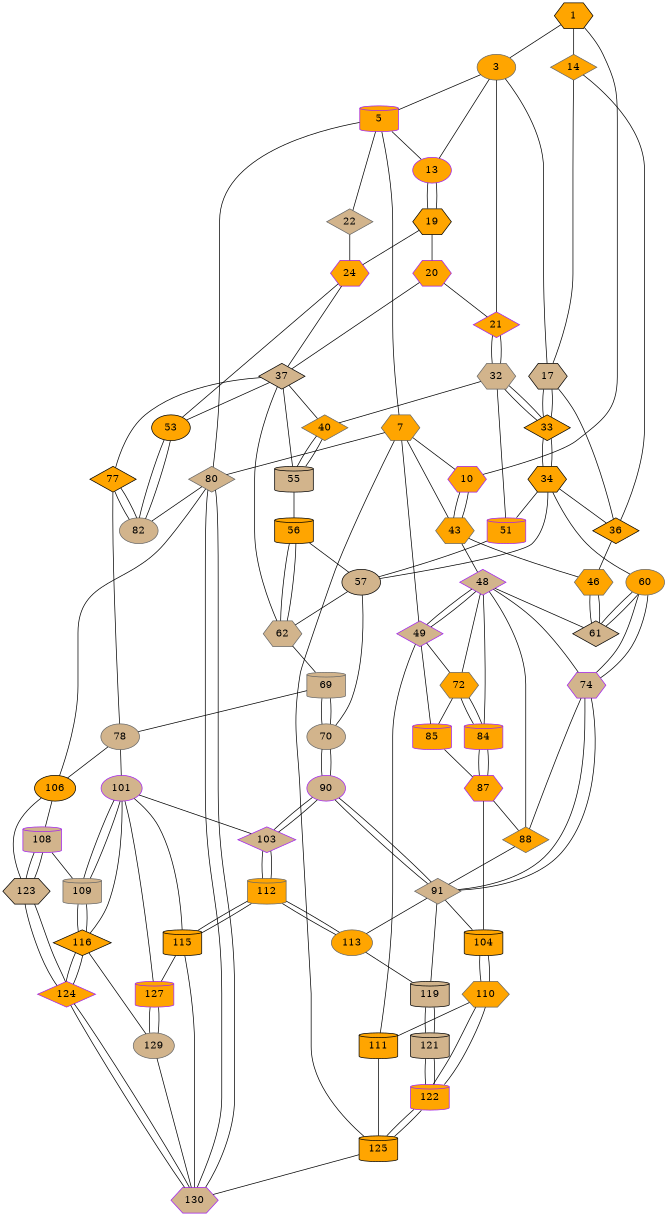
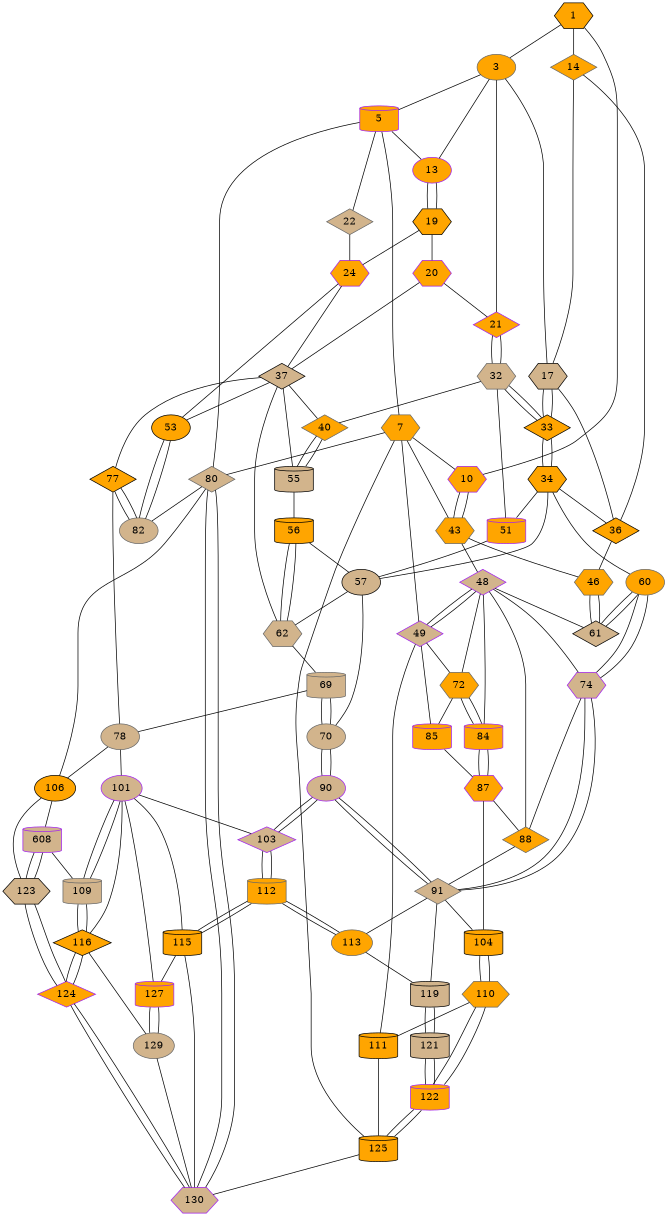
  graph {
    node [color=gray40 fillcolor=orange shape=hexagon style=filled]
    1 [color=black super="+2+9"]
    3 [shape=ellipse super="+4+16"]
    10 [color=purple super="+11"]
    14 [shape=diamond super="+15"]
    5 [color=purple shape=cylinder super="+12+6"]
    13 [color=purple shape=ellipse]
    17 [color=black fillcolor=tan super="+18"]
    21 [color=purple shape=diamond]
    43 [super="+47"]
    36 [color=black shape=diamond super="+42"]
    7 [super="+96+8+30"]
    22 [fillcolor=tan shape=diamond super="+23+27"]
    80 [fillcolor=tan shape=diamond super="+81"]
    19 [color=black]
    33 [color=black shape=diamond]
    32 [fillcolor=tan super="+41"]
    49 [color=purple fillcolor=tan shape=diamond super="+50"]
    125 [color=black shape=cylinder super="+126"]
    24 [color=purple super="+28+25"]
    82 [fillcolor=tan shape=ellipse]
    106 [color=black shape=ellipse super="+107"]
    130 [color=purple fillcolor=tan super="+131"]
    46
    48 [color=purple fillcolor=tan shape=diamond super="+65"]
    72 [super="+73"]
    85 [color=purple shape=cylinder]
    111 [color=black shape=cylinder]
    20 [color=purple]
    34 [color=black super="+35+52"]
    37 [color=black fillcolor=tan shape=diamond super="+38+54"]
    53 [color=black shape=ellipse]
    40 [shape=diamond]
    55 [color=black fillcolor=tan shape=cylinder]
    62 [fillcolor=tan super="+68"]
    77 [color=black shape=diamond]
    51 [color=purple shape=cylinder]
    57 [color=black fillcolor=tan shape=ellipse super="+66"]
    60 [shape=ellipse]
    70 [fillcolor=tan shape=ellipse]
    61 [color=black fillcolor=tan shape=diamond]
    74 [color=purple fillcolor=tan super="+75"]
    56 [color=black shape=cylinder]
    69 [fillcolor=tan shape=cylinder]
    78 [fillcolor=tan shape=ellipse super="+105+79"]
    84 [color=purple shape=cylinder]
    88 [shape=diamond super="+94+89"]
    91 [fillcolor=tan shape=diamond super="+97"]
    87 [color=purple super="+93"]
    90 [color=purple fillcolor=tan shape=ellipse]
    101 [color=purple fillcolor=tan shape=ellipse super="+102"]
    103 [color=purple fillcolor=tan shape=diamond]
    104 [color=black shape=cylinder]
    113 [shape=ellipse]
    119 [color=black fillcolor=tan shape=cylinder super="+120"]
    109 [fillcolor=tan shape=cylinder]
    115 [color=black shape=cylinder super="+128"]
    116 [color=black shape=diamond super="+117"]
    127 [color=purple shape=cylinder]
-   108 [color=purple fillcolor=tan shape=cylinder]
+   108 [color=purple fillcolor=tan shape=cylinder label=608]
    123 [color=black fillcolor=tan]
    110
    112 [shape=cylinder]
    121 [color=black fillcolor=tan shape=cylinder]
    124 [color=purple shape=diamond]
    129 [fillcolor=tan shape=ellipse]
    122 [color=purple shape=cylinder]
    1 -- 3
    1 -- 10
    1 -- 14 [weight=2]
    3 -- 5
    3 -- 13
    3 -- 17
    3 -- 21
    10 -- 43
    10 -- 43
    14 -- 17
    14 -- 36
    5 -- 13
    5 -- 7
    5 -- 22 [weight=2]
    5 -- 80
    13 -- 19
    13 -- 19
    17 -- 36
    17 -- 33
    17 -- 33
    21 -- 32
    21 -- 32
    43 -- 46
    43 -- 48
    36 -- 46
    7 -- 10 [weight=2]
    7 -- 43
    7 -- 80
    7 -- 49 [weight=2]
    7 -- 125
    22 -- 24 [weight=4]
    80 -- 82
    80 -- 106
    80 -- 130
    80 -- 130
    19 -- 24
    19 -- 20
    33 -- 34
    33 -- 34
    32 -- 33
    32 -- 33
    32 -- 40
    32 -- 51
    49 -- 72
    49 -- 85
    49 -- 111
    125 -- 130
    24 -- 37
    24 -- 53
    106 -- 108
    106 -- 123
    46 -- 61
    46 -- 61
    48 -- 49
    48 -- 49
    48 -- 72
    48 -- 61
    48 -- 74
    48 -- 84
    48 -- 88
    72 -- 85
    72 -- 84
    72 -- 84
    85 -- 87
    111 -- 125
    20 -- 21
    20 -- 37
    34 -- 36 [weight=2]
    34 -- 51
    34 -- 57
    34 -- 60
    37 -- 53
    37 -- 40
    37 -- 55
    37 -- 62
    37 -- 77
    53 -- 82
    53 -- 82
    40 -- 55
    40 -- 55
    55 -- 56
    62 -- 69
    77 -- 82
    77 -- 82
    77 -- 78
    51 -- 57
    57 -- 62
    57 -- 70
    60 -- 61
    60 -- 61
    60 -- 74
    60 -- 74
    70 -- 90
    70 -- 90
    74 -- 88
    74 -- 91
    74 -- 91
    56 -- 62
    56 -- 62
    56 -- 57
    69 -- 70
    69 -- 70
    69 -- 78
    78 -- 106
    78 -- 101
    84 -- 87
    84 -- 87
    88 -- 91
    91 -- 104
    91 -- 113
    91 -- 119
    87 -- 88
    87 -- 104
    90 -- 91
    90 -- 91
    90 -- 103
    90 -- 103
    101 -- 103
    101 -- 109
    101 -- 109
    101 -- 115
    101 -- 116
    101 -- 127
    103 -- 112
    103 -- 112
    104 -- 110
    104 -- 110
    113 -- 119
    119 -- 121 [weight=2]
    119 -- 121
    109 -- 116
    109 -- 116
    115 -- 130
    115 -- 127
    116 -- 124
    116 -- 124
    116 -- 129
    127 -- 129
    127 -- 129
    108 -- 109
    108 -- 123
    108 -- 123
    123 -- 124
    123 -- 124
    110 -- 111
    110 -- 122
    110 -- 122
    112 -- 113
    112 -- 113
    112 -- 115
    112 -- 115
    121 -- 122
    121 -- 122
    124 -- 130
    124 -- 130
    129 -- 130
    122 -- 125
    122 -- 125
  }
